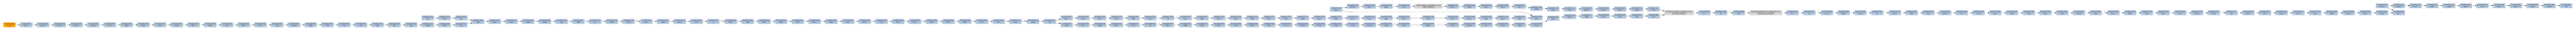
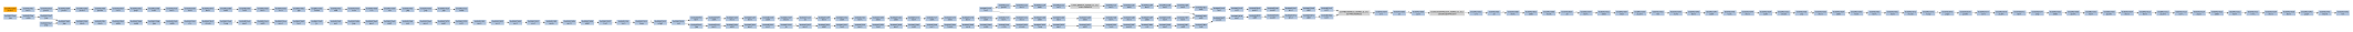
  strict digraph {
    fontname="Source Code Pro"
    rankdir=LR
    node [color=lightsteelblue fillcolor=lightsteelblue fontname="Source Code Pro" shape=rectangle style=filled]
    edge [color="#000000" fontname="Source Code Pro"]
    n1 [label="0x00457892\naddl"]
    n2 [label="0x00457898\ntestl"]
    n3 [label="0x0045789e\nje"]
    n4 [label="0x004578ff\nmovl"]
    n5 [color=lightgrey fillcolor=orange label="0x00457060\npushl"]
    n6 [label="0x00457061\nmovl"]
    n7 [label="0x00457063\npushl"]
    n8 [label="0x00457064\npushl"]
    n9 [label="0x00457976\npushl"]
    n10 [label="0x00457977\nxorl"]
    n11 [label="0x00457979\npushl"]
    n12 [label="0x0045797c\nmovl"]
    n13 [label="0x004572a5\npushl"]
    n14 [color=lightgrey label="0x004572a6\npushl"]
    n15 [label="0x004572a7\nmovl"]
    n16 [label="0x004572a9\naddl"]
    n17 [label="0x0045794d\nleal"]
    n18 [label="0x0045794f\nmovl"]
    n19 [label="0x00457954\nsubl"]
    n20 [label="0x0045795a\nstosb"]
    n21 [label="0x00457878\npushl"]
    n22 [label="0x0045787a\nmovl"]
    n23 [label="0x0045787c\naddl"]
    n24 [label="0x00457882\ncall"]
    n25 [label="0x004570fd\nmovl"]
    n26 [label="0x004570ff\naddl"]
    n27 [label="0x00457105\nmovl"]
    n28 [label="0x00457107\nmovl"]
    n29 [label="0x004571a4\naddl"]
    n30 [label="0x004571aa\ncall"]
    n31 [color=lightgrey fillcolor=lightgrey label="LOADLIBRARYA_KERNEL32_DLL\nLOADLIBRARYA"]
    n32 [label="0x004571ac\nmovl"]
    n33 [label="0x0045790a\nret"]
    n34 [label="0x00457943\nxorb"]
    n35 [label="0x00457945\nmovl"]
    n36 [label="0x00457947\naddl"]
    n37 [label="0x0045715f\nmovl"]
    n38 [label="0x00457161\naddl"]
    n39 [label="0x00457167\nmovl"]
    n40 [label="0x00457169\naddl"]
    n41 [label="0x0045795b\nloop"]
    n42 [label="0x0045795d\nmovl"]
    n43 [label="0x0045795f\naddl"]
    n44 [label="0x00457901\naddl"]
    n45 [label="0x00457965\nleal"]
    n46 [label="0x00457967\nmovl"]
    n47 [label="0x0045796c\nsubl"]
    n48 [label="0x00457972\nstosb"]
    n49 [label="0x004570db\njmp"]
    n50 [label="0x004570e3\nmovl"]
    n51 [label="0x004570e5\naddl"]
    n52 [label="0x004570eb\nleal"]
    n53 [label="0x0045793b\nmovl"]
    n54 [label="0x00457940\npopl"]
    n55 [label="0x00457941\nleave"]
    n56 [label="0x00457942\nret"]
    n57 [label="0x004572af\ncall"]
    n58 [color=lightgrey fillcolor=lightgrey label="GETPROCADDRESS_KERNEL32_DLL\nGETPROCADDRESS"]
    n59 [label="0x004570d2\nincl"]
    n60 [label="0x004570d3\njs"]
    n61 [label="0x004570d5\nmovl"]
    n62 [label="0x0045790f\nmovl"]
    n63 [label="0x00457913\nmovl"]
    n64 [label="0x0045791a\npushl"]
    n65 [label="0x0045791d\nxorl"]
    n66 [label="0x00457860\nret"]
    n67 [label="0x00457865\nmovl"]
    n68 [label="0x00457867\naddl"]
    n69 [label="0x0045786d\nleal"]
    n70 [label="0x00457973\nloop"]
    n71 [label="0x00457975\npopa"]
    n72 [label="0x0045797f\njmp"]
    n73 [label="0x00457982\naddb"]
    n74 [label="0x0045790b\npushl"]
    n75 [label="0x004570c3\nstosb"]
    n76 [label="0x004570c4\nloop"]
    n77 [label="0x004570c6\nmovl"]
    n78 [label="0x004570c8\naddl"]
    n79 [label="0x0045717c\nmovl"]
    n80 [label="0x0045717e\nmovl"]
    n81 [label="0x00457180\naddl"]
    n82 [label="0x00457186\nmovl"]
    n83 [label="0x0045784f\nrolb"]
    n84 [label="0x00457852\nstosb"]
    n85 [label="0x00457853\nloop"]
    n86 [label="0x00457855\nmovl"]
    n87 [label="0x0045788a\norl"]
    n88 [label="0x0045788c\nje"]
    n89 [label="0x00457890\nmovl"]
    n90 [label="0x004570af\njmp"]
    n91 [label="0x004570b2\njmp"]
    n92 [label="0x004570b5\ndecb"]
    n93 [label="0x004570b7\ndecb"]
    n94 [label="0x0045706d\nsubl"]
    n95 [label="0x00457073\nmovl"]
    n96 [label="0x00457078\nsubl"]
    n97 [label="0x0045707e\nmovl"]
    n98 [label="0x00457093\naddb"]
    n99 [label="0x00457095\nrorb"]
    n100 [label="0x00457098\nclc"]
    n101 [label="0x00457099\nstc"]
    n102 [label="0x0045784d\nsubb"]
    n103 [label="0x00457065\npushl"]
    n104 [label="0x004571c0\nleal"]
    n105 [label="0x004571c2\ncall"]
    n106 [label="0x0045791f\npopl"]
    n107 [label="0x00457922\naddl"]
    n108 [label="0x0045716c\naddl"]
    n109 [label="0x00457171\nmovl"]
    n110 [label="0x00457173\naddl"]
    n111 [label="0x004570ed\nmovl"]
    n112 [label="0x0045790c\nmovl"]
    n113 [label="0x0045790e\npushl"]
    n114 [label="0x004570b9\naddb"]
    n115 [label="0x004570bb\nsubb"]
    n116 [label="0x004570bd\njmp"]
    n117 [label="0x004570c0\naddb"]
    n118 [label="0x004570f8\ncall"]
    n119 [label="0x00457401\nmovl"]
    n120 [label="0x00457403\nxorl"]
    n121 [label="0x00457405\nxorl"]
    n122 [label="0x00457086\nleal"]
    n123 [label="0x00457088\nmovl"]
    n124 [label="0x0045708a\nxorl"]
    n125 [label="0x0045708c\njmp"]
    n126 [label="0x00457080\naddl"]
    n127 [label="0x004571ae\naddl"]
    n128 [label="0x004571b4\nmovl"]
    n129 [label="0x004571b6\nmovl"]
    n130 [label="0x00457909\npushl"]
    n131 [label="0x00457092\nlodsb"]
    n132 [label="0x00457931\nroll"]
    n133 [label="0x00457934\nmovl"]
    n134 [label="0x00457884\norl"]
    n135 [label="0x00457886\nje"]
    n136 [label="0x00457857\naddl"]
    n137 [label="0x0045785d\nleal"]
    n138 [label="0x0045784b\nxorb"]
    n139 [label="0x0045783b\nleal"]
    n140 [label="0x0045783d\nmovl"]
    n141 [label="0x00457842\nsubl"]
    n142 [label="0x00457848\nxorl"]
-   n143 [label="0x004570a5\nsubb"]
    n144 [label="0x004570a7\njmp"]
    n145 [label="0x004570aa\njmp"]
    n146 [label="0x004570ad\nsubb"]
    n147 [label="0x004571a2\nmovl"]
    n148 [label="0x00457175\naddl"]
    n149 [label="0x00457178\nmovl"]
    n150 [label="0x0045717a\naddl"]
    n151 [label="0x004570ce\nmovl"]
    n152 [label="0x0045786f\npushl"]
    n153 [label="0x00457870\nmovl"]
    n154 [label="0x00457413\nxchgl"]
    n155 [label="0x00457414\nret"]
    n156 [label="0x00457815\njmp"]
    n157 [label="0x00457819\nmovl"]
    n158 [label="0x00457907\nleal"]
    n159 [label="0x0045709a\njmp"]
    n160 [label="0x0045709d\njmp"]
    n161 [label="0x004570a0\njmp"]
    n162 [label="0x004570a3\naddb"]
    n163 [label="0x0045718f\naddl"]
    n164 [label="0x00457195\nmovl"]
    n165 [label="0x00457197\nmovl"]
    n166 [label="0x00457199\naddl"]
    n167 [label="0x004571a1\npushl"]
    n168 [label="0x00457188\naddl"]
    n169 [label="0x0045718b\nmovl"]
    n170 [label="0x004571b8\nmovl"]
    n171 [label="0x004571ba\naddl"]
    n172 [label="0x00457410\nincl"]
    n173 [label="0x00457411\nloop"]
    n174 [label="0x0045785f\npushl"]
    n175 [label="0x0045781b\naddl"]
    n176 [label="0x00457821\nmovl"]
    n177 [label="0x00457823\nxorl"]
    n178 [label="0x00457825\nje"]
    n179 [color=lightgrey fillcolor=lightgrey label="ISDEBUGGERPRESENT_KERNEL32_DLL\nISDEBUGGERPRESENT"]
    n180 [label="0x004570f2\nsubl"]
    n181 [label="0x00457872\naddl"]
    n182 [label="0x0045718d\nmovl"]
    n183 [label="0x0045782f\nmovl"]
    n184 [label="0x00457831\naddl"]
    n185 [label="0x00457066\npusha"]
    n186 [label="0x0045719f\nleal"]
    n187 [label="0x00457109\naddl"]
    n188 [label="0x0045710f\ntestl"]
    n189 [label="0x0045784a\nlodsb"]
    n190 [label="0x00457888\ncall"]
    n191 [label="0x00457837\nleal"]
    n192 [label="0x00457839\nmovl"]
    n193 [label="0x004570c2\nclc"]
    n194 [label="0x0045706c\npopl"]
    n195 [label="0x0045792a\nmovl"]
    n196 [label="0x00457067\ncall"]
    n197 [label="0x00457115\nje"]
    n198 [label="0x00457407\nxorl"]
    n199 [label="0x0045740b\nmull"]
    n200 [label="0x0045740d\naddl"]
    n201 [label="0x0045740f\nincl"]
    n202 [label="0x00457409\nmovb"]
    n1 -> n2
    n2 -> n3
    n3 -> n4 [label=T]
    n4 -> n44
    n5 -> n6
    n6 -> n7
    n7 -> n8
    n8 -> n103
    n9 -> n10
    n10 -> n11
    n11 -> n12
    n12 -> n72
    n13 -> n14
    n14 -> n15
    n15 -> n16
    n16 -> n57
    n17 -> n18
    n18 -> n19
    n19 -> n20
    n20 -> n41
    n21 -> n22
    n22 -> n23
    n23 -> n24
    n24 -> n58
    n25 -> n26
    n26 -> n27
    n27 -> n28
    n28 -> n187
    n29 -> n30
    n30 -> n31
    n31 -> n32
    n32 -> n127
    n33 -> n34
    n34 -> n35
    n35 -> n36
    n36 -> n17
    n37 -> n38
    n38 -> n39
    n39 -> n40
    n40 -> n108
    n41 -> n42 [label=F]
    n42 -> n43
    n43 -> n45
    n44 -> n158
    n45 -> n46
    n46 -> n47
    n47 -> n48
    n48 -> n70
    n49 -> n50
    n50 -> n51
    n51 -> n52
    n52 -> n111
    n53 -> n54
    n54 -> n55
    n55 -> n56
    n57 -> n58
    n58 -> n134
    n59 -> n60
    n60 -> n61 [label=F]
    n61 -> n49
-   n63 -> n62
+   n62 -> n63
    n63 -> n64
    n64 -> n65
    n65 -> n106
    n66 -> n67
    n67 -> n68
    n68 -> n69
    n69 -> n152
    n70 -> n71 [label=T]
    n71 -> n9
    n72 -> n73
    n73 -> n74
    n74 -> n112
    n75 -> n76
    n76 -> n77 [label=F]
    n77 -> n78
    n78 -> n151
    n79 -> n80
    n80 -> n81
    n81 -> n82
    n82 -> n168
    n83 -> n84
    n84 -> n85
    n85 -> n86 [label=F]
    n86 -> n136
    n87 -> n88
    n88 -> n89 [label=T]
    n89 -> n1
    n90 -> n91
    n91 -> n92
    n92 -> n93
    n93 -> n114
    n94 -> n95
    n95 -> n96
    n96 -> n97
    n97 -> n126
    n98 -> n99
    n99 -> n100
    n100 -> n101
    n101 -> n159
    n102 -> n83
    n103 -> n185
    n104 -> n105
    n105 -> n13
    n106 -> n107
    n107 -> n195
    n108 -> n109
    n109 -> n110
    n110 -> n148
    n111 -> n180
    n112 -> n113
    n113 -> n62
    n114 -> n115
    n115 -> n116
    n116 -> n117
    n117 -> n193
    n118 -> n119
    n119 -> n120
    n120 -> n121
    n121 -> n198
    n122 -> n123
    n123 -> n124
    n124 -> n125
    n125 -> n131
    n126 -> n122
    n127 -> n128
    n128 -> n129
    n129 -> n170
    n130 -> n33
    n131 -> n98
    n132 -> n133
    n133 -> n53
    n134 -> n135
    n135 -> n190 [label=F]
    n136 -> n137
    n137 -> n174
    n138 -> n102
    n139 -> n140
    n140 -> n141
    n141 -> n142
    n142 -> n189
-   n143 -> n144
    n144 -> n91
    n145 -> n146
    n146 -> n90
    n147 -> n29
    n148 -> n149
    n149 -> n150
    n150 -> n79
    n151 -> n59
    n152 -> n153
    n153 -> n181
    n154 -> n155
    n155 -> n25
    n155 -> n156
    n156 -> n157
    n157 -> n175
    n158 -> n130
    n159 -> n160
    n160 -> n161
    n161 -> n162
-   n162 -> n143
    n163 -> n164
    n164 -> n165
    n165 -> n166
    n167 -> n147
    n168 -> n169
    n169 -> n182
    n170 -> n171
    n171 -> n104
    n172 -> n173
    n173 -> n154 [label=F]
    n174 -> n66
    n175 -> n176
    n176 -> n177
    n177 -> n178
    n178 -> n183 [label=T]
    n179 -> n87
    n180 -> n118
    n181 -> n21
    n182 -> n163
    n183 -> n184
    n184 -> n191
    n185 -> n196
    n186 -> n166
    n186 -> n167
    n187 -> n188
    n188 -> n197
    n189 -> n138
    n190 -> n179
    n191 -> n192
    n192 -> n139
    n193 -> n75
    n194 -> n94
    n195 -> n132
    n196 -> n194
    n197 -> n37 [label=T]
    n198 -> n202
    n199 -> n200
    n200 -> n201
    n201 -> n172
    n202 -> n199
  }
